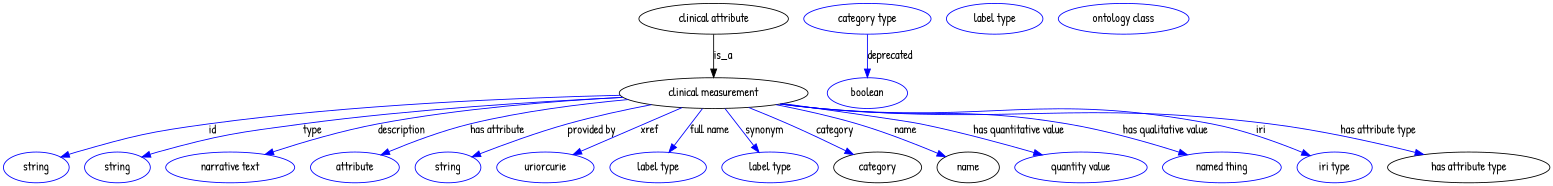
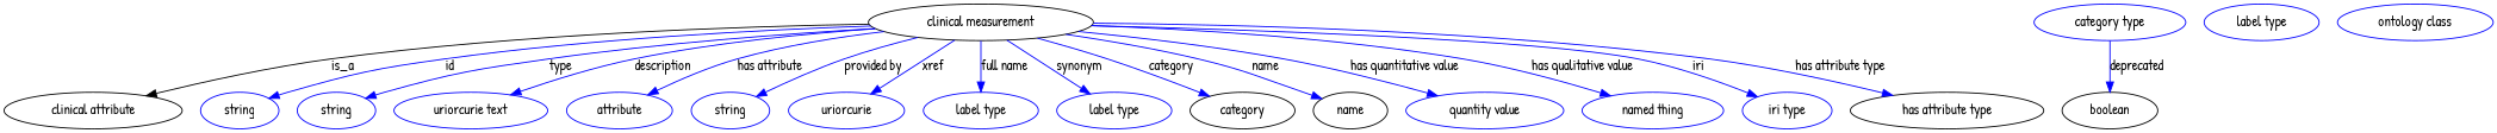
  digraph {
    fontname="Patrick Hand"
    node [fontname="Patrick Hand" color=blue]
    edge [fontname="Patrick Hand" color=blue style=solid]
    n1 [height=0.5 label="clinical measurement" width=3.0692 color=""]
    "clinical attribute" [height=0.5 width=2.4373 color=""]
    n3 [height=0.5 label=string width=1.0652]
    n4 [height=0.5 label=string width=1.0652]
-   n5 [height=0.5 label="narrative text" width=2.0943]
+   n5 [height=0.5 label="uriorcurie text" width=2.0943]
    n6 [height=0.5 label=attribute width=1.4443]
    n7 [height=0.5 label=string width=1.0652]
    n8 [height=0.5 label=uriorcurie width=1.5887]
    n9 [height=0.5 label="label type" width=1.5707]
    n10 [height=0.5 label="label type" width=1.5707]
    category [height=0.5 width=1.4263 color=""]
    name [height=0.5 width=1.011 color=""]
    n13 [height=0.5 label="quantity value" width=2.1484]
    n14 [height=0.5 label="named thing" width=1.9318]
    n15 [height=0.5 label="iri type" width=1.2277]
    "has attribute type" [height=0.5 width=2.6359 color=""]
-   n17 [height=0.5 label=boolean width=1.2999]
+   n17 [color=black height=0.5 label=boolean width=1.2999]
    n18 [height=0.5 label="category type" width=2.0762]
    n19 [height=0.5 label="label type" width=1.5707]
    n20 [height=0.5 label="ontology class" width=2.1304]
-   "clinical attribute" -> n1 [label=is_a color="" style=""]
+   n1 -> "clinical attribute" [label=is_a color="" style=""]
    n1 -> n3 [label=id]
    n1 -> n4 [label=type]
    n1 -> n5 [label=description]
    n1 -> n6 [label="has attribute"]
    n1 -> n7 [label="provided by"]
    n1 -> n8 [label=xref]
    n1 -> n9 [label="full name"]
    n1 -> n10 [label=synonym]
    n1 -> category [label=category]
    n1 -> name [label=name]
    n1 -> n13 [label="has quantitative value"]
    n1 -> n14 [label="has qualitative value"]
    n1 -> n15 [label=iri]
    n1 -> "has attribute type" [label="has attribute type"]
    n18 -> n17 [label=deprecated]
  }
